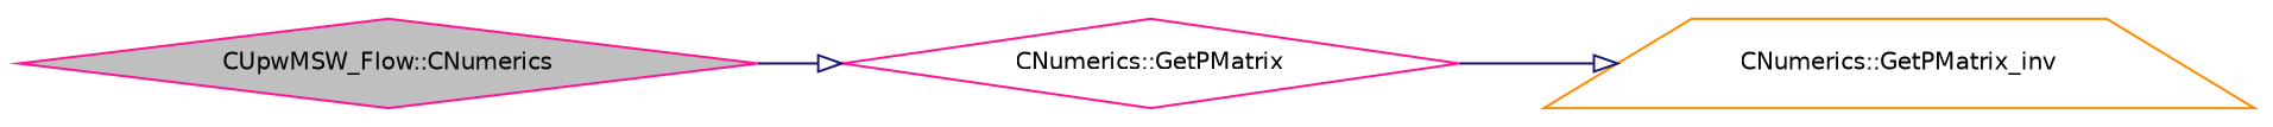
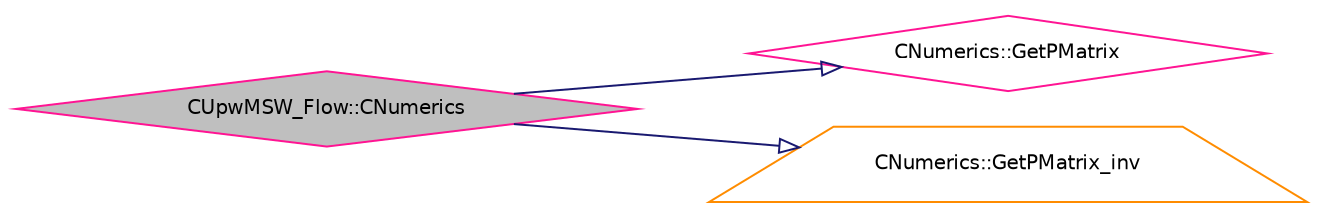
  digraph {
    rankdir=LR
    node [color=deeppink fillcolor=white fontname=Helvetica fontsize=10 shape=diamond style=filled]
    edge [arrowhead=onormal color=midnightblue fontname=Helvetica fontsize=10 labelfontname=Helvetica labelfontsize=10 style=solid]
    n1 [fillcolor=grey75 fontcolor=black height=0.2 label="CUpwMSW_Flow::CNumerics" width=0.4]
    n2 [height=0.2 label="CNumerics::GetPMatrix" width=0.4]
    n3 [color=darkorange height=0.2 label="CNumerics::GetPMatrix_inv" shape=trapezium width=0.4]
    n1 -> n2
-   n2 -> n3
+   n1 -> n3
  }
